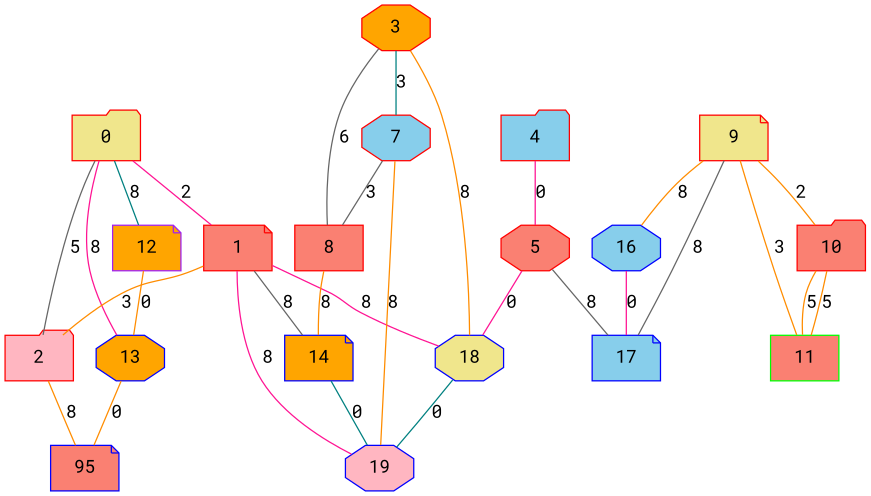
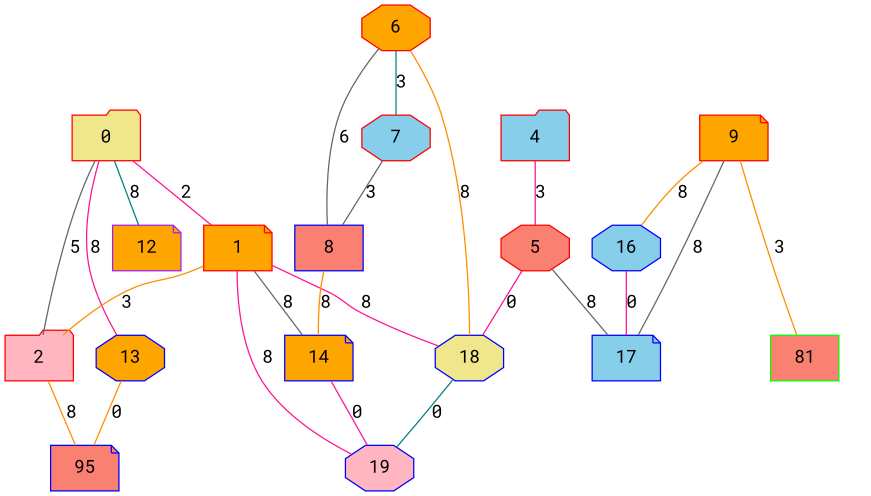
  graph {
    fontname="Roboto Mono"
    node [color=red fillcolor=salmon fontname="Roboto Mono" shape=octagon style=filled weight=1]
    edge [color=darkorange fontname="Roboto Mono"]
    0 [fillcolor=khaki shape=folder]
-   1 [shape=note]
+   1 [fillcolor=orange shape=note]
    2 [fillcolor=lightpink shape=folder]
    12 [color=purple fillcolor=orange shape=note weight=4]
    13 [color=blue fillcolor=orange weight=3]
    14 [color=blue fillcolor=orange shape=note weight=3]
    18 [color=blue fillcolor=khaki weight=3]
    19 [color=blue fillcolor=lightpink weight=3]
    n9 [color=blue label=95 shape=note weight=3]
    4 [fillcolor=skyblue shape=folder]
    5
    16 [color=blue fillcolor=skyblue weight=3]
    17 [color=blue fillcolor=skyblue shape=note weight=3]
-   6 [fillcolor=orange label=3]
+   6 [fillcolor=orange]
    7 [fillcolor=skyblue]
-   8 [shape=box]
-   9 [fillcolor=khaki shape=note]
-   10 [shape=folder]
-   11 [color=green shape=box weight=2]
+   8 [color=blue shape=box]
+   9 [fillcolor=orange shape=note]
+   11 [color=green shape=box weight=2 label=81]
    0 -- 1 [color=deeppink label=2]
    0 -- 2 [color=gray40 label=5]
    0 -- 12 [color=teal label=8]
    0 -- 13 [color=deeppink label=8]
    1 -- 2 [label=3]
    1 -- 14 [color=gray40 label=8]
    1 -- 18 [color=deeppink label=8]
    1 -- 19 [color=deeppink label=8]
    2 -- n9 [label=8]
-   12 -- 13 [label=0]
    13 -- n9 [label=0]
-   14 -- 19 [color=teal label=0]
+   14 -- 19 [color=deeppink label=0]
    18 -- 19 [color=teal label=0]
-   4 -- 5 [color=deeppink label=0]
+   4 -- 5 [color=deeppink label=3]
    5 -- 18 [color=deeppink label=0]
    5 -- 17 [color=gray40 label=8]
    16 -- 17 [color=deeppink label=0]
    6 -- 18 [label=8]
    6 -- 7 [color=teal label=3]
    6 -- 8 [color=gray40 label=6]
-   7 -- 19 [label=8]
    7 -- 8 [color=gray40 label=3]
    8 -- 14 [label=8]
    9 -- 16 [label=8]
    9 -- 17 [color=gray40 label=8]
-   9 -- 10 [label=2]
    9 -- 11 [label=3]
-   10 -- 11 [label=5]
-   10 -- 11 [label=5]
  }
